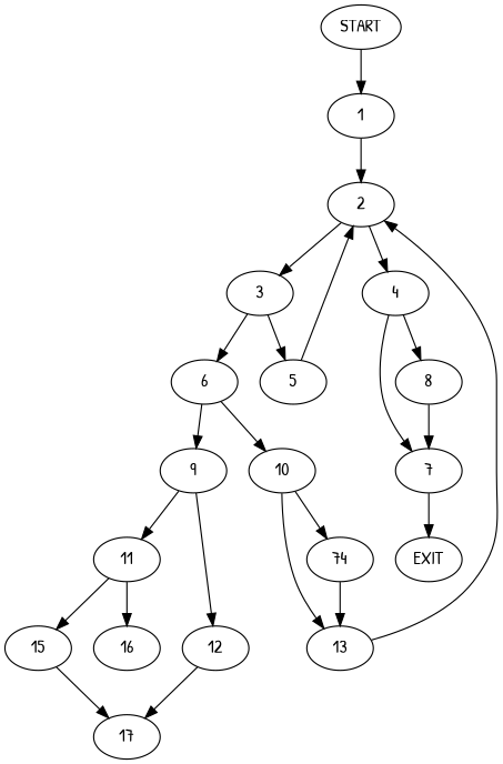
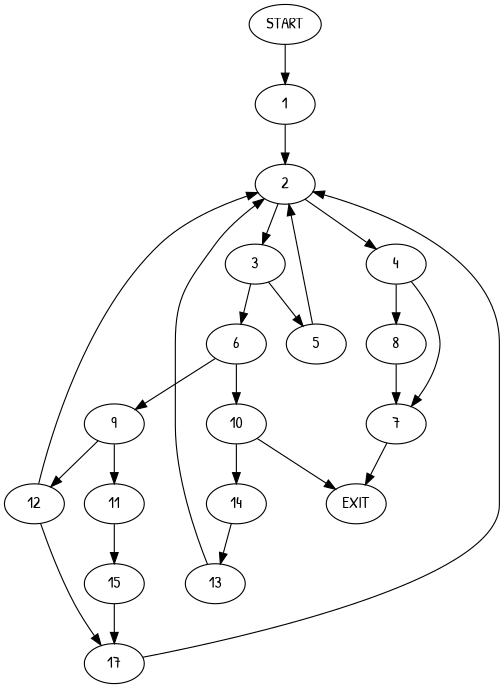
  digraph {
    fontname="Patrick Hand"
    node [fontname="Patrick Hand"]
    edge [fontname="Patrick Hand"]
    n1 [label=START]
    1
    2
    n4 [label=EXIT]
    3
    4
    5
    6
    7
    8
    9
    10
    11
    12
    13
-   14 [label=74]
+   14
    15
-   16
    17
    n1 -> 1
    1 -> 2
    2 -> 3
    2 -> 4
    3 -> 5
    3 -> 6
    4 -> 7
    4 -> 8
    5 -> 2
    6 -> 9
    6 -> 10
    7 -> n4
    8 -> 7
    9 -> 11
    9 -> 12
-   10 -> 13
+   10 -> n4
    10 -> 14
    11 -> 15
-   11 -> 16
+   12 -> 2
    12 -> 17
    13 -> 2
    14 -> 13
    15 -> 17
+   17 -> 2
  }
